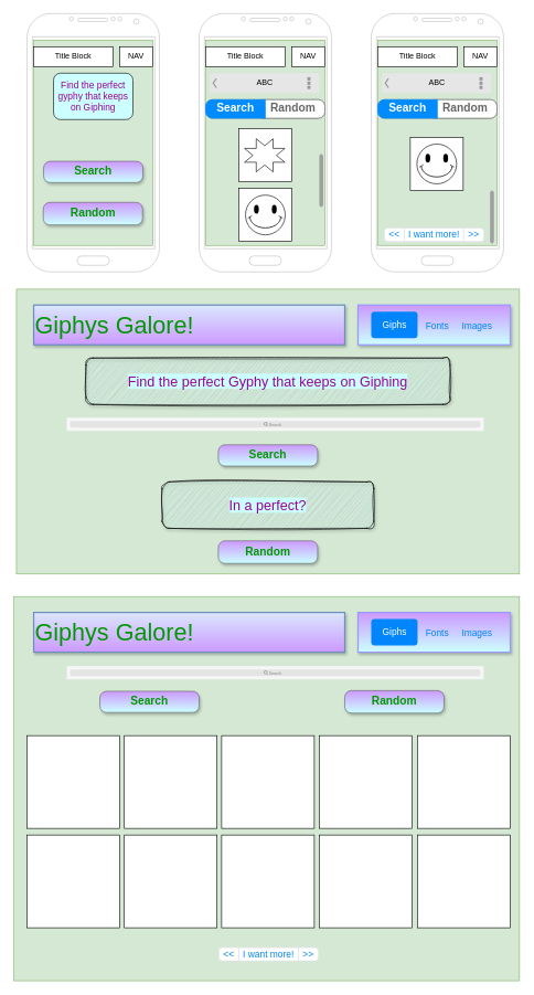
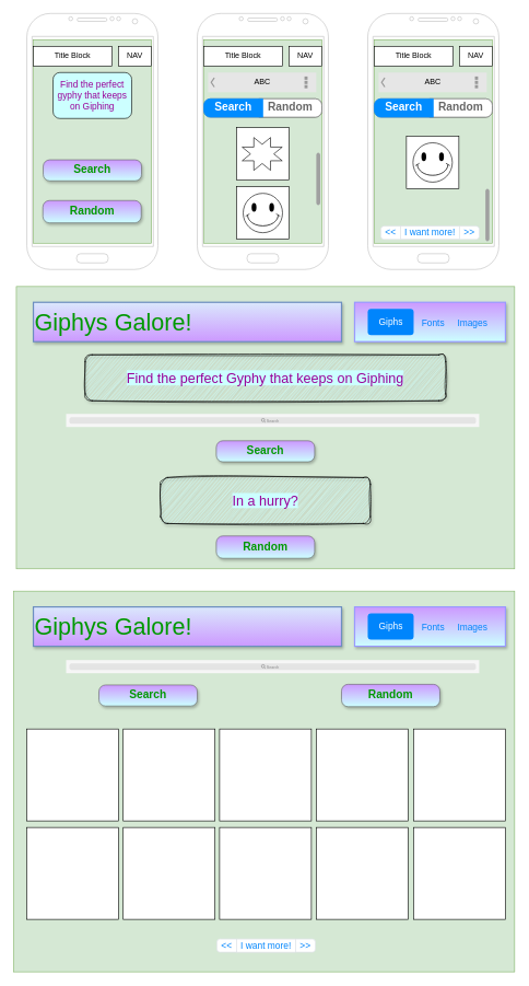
  <mxCell id="0" />
  <mxCell id="1" parent="0" />
  <mxCell id="2" value="" style="verticalLabelPosition=bottom;verticalAlign=top;html=1;shadow=0;dashed=0;strokeWidth=1;strokeColor=#82b366;shape=rect;fillColor=#d5e8d4;" vertex="1" parent="1"><mxGeometry x="50" y="60" width="180" height="310" as="geometry" /></mxCell>
  <mxCell id="3" value="" style="verticalLabelPosition=bottom;verticalAlign=top;html=1;shadow=0;dashed=0;strokeWidth=1;shape=mxgraph.android.phone2;strokeColor=#c0c0c0;" vertex="1" parent="1"><mxGeometry x="40" y="20" width="200" height="390" as="geometry" /></mxCell>
  <mxCell id="4" value="Title Block" style="rounded=0;whiteSpace=wrap;html=1;" vertex="1" parent="1"><mxGeometry x="50" y="70" width="120" height="30" as="geometry" /></mxCell>
  <mxCell id="5" value="NAV" style="rounded=0;whiteSpace=wrap;html=1;" vertex="1" parent="1"><mxGeometry x="180" y="70" width="50" height="30" as="geometry" /></mxCell>
  <mxCell id="6" value="&lt;div style=&quot;font-size: 14px;&quot;&gt;&lt;font style=&quot;background-color: rgb(204, 255, 255);&quot; color=&quot;#990099&quot;&gt;Find the perfect gyphy that keeps on Giphing&lt;/font&gt;&lt;/div&gt;" style="rounded=1;whiteSpace=wrap;html=1;align=center;fillColor=#CCFFFF;" vertex="1" parent="1"><mxGeometry x="80" y="110" width="120" height="70" as="geometry" /></mxCell>
  <mxCell id="7" value="" style="verticalLabelPosition=bottom;verticalAlign=top;html=1;shadow=0;dashed=0;strokeWidth=1;strokeColor=#82b366;shape=rect;fillColor=#d5e8d4;" vertex="1" parent="1"><mxGeometry x="310" y="60" width="180" height="310" as="geometry" /></mxCell>
  <mxCell id="8" value="" style="verticalLabelPosition=bottom;verticalAlign=top;html=1;shadow=0;dashed=0;strokeWidth=1;shape=mxgraph.android.phone2;strokeColor=#c0c0c0;" vertex="1" parent="1"><mxGeometry x="300" y="20" width="200" height="390" as="geometry" /></mxCell>
  <mxCell id="9" value="Title Block" style="rounded=0;whiteSpace=wrap;html=1;" vertex="1" parent="1"><mxGeometry x="310" y="70" width="120" height="30" as="geometry" /></mxCell>
  <mxCell id="10" value="NAV" style="rounded=0;whiteSpace=wrap;html=1;" vertex="1" parent="1"><mxGeometry x="440" y="70" width="50" height="30" as="geometry" /></mxCell>
  <mxCell id="11" value="ABC" style="strokeWidth=1;html=1;shadow=0;dashed=0;shape=mxgraph.android.action_bar;fillColor=#E6E6E6;strokeColor=#c0c0c0;strokeWidth=2;whiteSpace=wrap;" vertex="1" parent="1"><mxGeometry x="316.5" y="110" width="165" height="30" as="geometry" /></mxCell>
  <mxCell id="12" value="" style="whiteSpace=wrap;html=1;aspect=fixed;" vertex="1" parent="1"><mxGeometry x="360" y="194" width="80" height="80" as="geometry" /></mxCell>
  <mxCell id="13" value="" style="whiteSpace=wrap;html=1;aspect=fixed;" vertex="1" parent="1"><mxGeometry x="360" y="284" width="80" height="80" as="geometry" /></mxCell>
  <mxCell id="14" value="" style="html=1;verticalLabelPosition=bottom;labelBackgroundColor=#ffffff;verticalAlign=top;shadow=0;dashed=0;strokeWidth=2;shape=mxgraph.ios7.misc.scroll_(vertical);fillColor=#a0a0a0;" vertex="1" parent="1"><mxGeometry x="481.5" y="232" width="6" height="80" as="geometry" /></mxCell>
  <mxCell id="15" value="" style="verticalLabelPosition=bottom;verticalAlign=top;html=1;shape=mxgraph.basic.8_point_star" vertex="1" parent="1"><mxGeometry x="368.5" y="209" width="61" height="50" as="geometry" /></mxCell>
  <mxCell id="16" value="" style="verticalLabelPosition=bottom;verticalAlign=top;html=1;shape=mxgraph.basic.smiley" vertex="1" parent="1"><mxGeometry x="370" y="294" width="60" height="60" as="geometry" /></mxCell>
  <mxCell id="17" value="" style="verticalLabelPosition=bottom;verticalAlign=top;html=1;shadow=0;dashed=0;strokeWidth=1;strokeColor=#82b366;shape=rect;fillColor=#d5e8d4;" vertex="1" parent="1"><mxGeometry x="570" y="60" width="180" height="310" as="geometry" /></mxCell>
  <mxCell id="18" value="" style="verticalLabelPosition=bottom;verticalAlign=top;html=1;shadow=0;dashed=0;strokeWidth=1;shape=mxgraph.android.phone2;strokeColor=#c0c0c0;" vertex="1" parent="1"><mxGeometry x="560" y="20" width="200" height="390" as="geometry" /></mxCell>
  <mxCell id="19" value="Title Block" style="rounded=0;whiteSpace=wrap;html=1;" vertex="1" parent="1"><mxGeometry x="570" y="70" width="120" height="30" as="geometry" /></mxCell>
  <mxCell id="20" value="NAV" style="rounded=0;whiteSpace=wrap;html=1;" vertex="1" parent="1"><mxGeometry x="700" y="70" width="50" height="30" as="geometry" /></mxCell>
  <mxCell id="21" value="ABC" style="strokeWidth=1;html=1;shadow=0;dashed=0;shape=mxgraph.android.action_bar;fillColor=#E6E6E6;strokeColor=#c0c0c0;strokeWidth=2;whiteSpace=wrap;" vertex="1" parent="1"><mxGeometry x="576.5" y="110" width="165" height="30" as="geometry" /></mxCell>
  <mxCell id="22" value="" style="whiteSpace=wrap;html=1;aspect=fixed;" vertex="1" parent="1"><mxGeometry x="619" y="207" width="80" height="80" as="geometry" /></mxCell>
  <mxCell id="23" value="" style="html=1;verticalLabelPosition=bottom;labelBackgroundColor=#ffffff;verticalAlign=top;shadow=0;dashed=0;strokeWidth=2;shape=mxgraph.ios7.misc.scroll_(vertical);fillColor=#a0a0a0;" vertex="1" parent="1"><mxGeometry x="739.5" y="287" width="6" height="80" as="geometry" /></mxCell>
  <mxCell id="24" value="" style="verticalLabelPosition=bottom;verticalAlign=top;html=1;shape=mxgraph.basic.smiley" vertex="1" parent="1"><mxGeometry x="629" y="217" width="60" height="60" as="geometry" /></mxCell>
  <mxCell id="25" value="" style="html=1;shadow=0;dashed=0;shape=mxgraph.bootstrap.rrect;rSize=5;strokeColor=#DEE2E6;html=1;whiteSpace=wrap;fillColor=#ffffff;fontColor=#0085FC;" vertex="1" parent="1"><mxGeometry x="580" y="344" width="150" height="20" as="geometry" /></mxCell>
  <mxCell id="26" value="&lt;&lt;" style="strokeColor=inherit;fillColor=inherit;gradientColor=inherit;fontColor=inherit;html=1;shadow=0;dashed=0;shape=mxgraph.bootstrap.leftButton;rSize=5;perimeter=none;whiteSpace=wrap;resizeHeight=1;fontSize=14;" vertex="1" parent="25"><mxGeometry width="30" height="20" relative="1" as="geometry" /></mxCell>
  <mxCell id="27" value="I want more!" style="strokeColor=inherit;fillColor=inherit;gradientColor=inherit;fontColor=inherit;html=1;shadow=0;dashed=0;perimeter=none;whiteSpace=wrap;resizeHeight=1;fontSize=14;" vertex="1" parent="25"><mxGeometry width="90" height="20" relative="1" as="geometry"><mxPoint x="30" as="offset" /></mxGeometry></mxCell>
  <mxCell id="28" value="&gt;&gt;" style="strokeColor=inherit;fillColor=inherit;gradientColor=inherit;fontColor=inherit;html=1;shadow=0;dashed=0;shape=mxgraph.bootstrap.rightButton;rSize=5;perimeter=none;whiteSpace=wrap;resizeHeight=1;fontSize=14;" vertex="1" parent="25"><mxGeometry x="1" width="30" height="20" relative="1" as="geometry"><mxPoint x="-30" as="offset" /></mxGeometry></mxCell>
  <mxCell id="29" value="&lt;font color=&quot;#009900&quot;&gt;Search&lt;/font&gt;" style="strokeWidth=1;shadow=1;dashed=0;align=center;html=1;shape=mxgraph.mockup.buttons.button;strokeColor=#666666;fontColor=#ffffff;mainText=;buttonStyle=round;fontSize=17;fontStyle=1;fillColor=#CC99FF;whiteSpace=wrap;gradientColor=#CCFFFF;" vertex="1" parent="1"><mxGeometry x="65" y="243" width="150" height="32" as="geometry" /></mxCell>
  <mxCell id="30" value="&lt;font color=&quot;#009900&quot;&gt;Random&lt;/font&gt;" style="strokeWidth=1;shadow=1;dashed=0;align=center;html=1;shape=mxgraph.mockup.buttons.button;strokeColor=#666666;fontColor=#ffffff;mainText=;buttonStyle=round;fontSize=17;fontStyle=1;fillColor=#CC99FF;whiteSpace=wrap;gradientColor=#CCFFFF;" vertex="1" parent="1"><mxGeometry x="64.5" y="305" width="150" height="34" as="geometry" /></mxCell>
  <mxCell id="31" value="" style="strokeWidth=1;shadow=0;dashed=0;align=center;html=1;shape=mxgraph.mockup.rrect;rSize=10;fillColor=#ffffff;strokeColor=#666666;" vertex="1" parent="1"><mxGeometry x="310" y="150" width="180" height="28" as="geometry" /></mxCell>
  <mxCell id="32" value="Random" style="strokeColor=inherit;fillColor=inherit;gradientColor=inherit;strokeWidth=1;shadow=0;dashed=0;align=center;html=1;shape=mxgraph.mockup.rightButton;rSize=10;fontSize=17;fontColor=#666666;fontStyle=1;resizeHeight=1;whiteSpace=wrap;" vertex="1" parent="31"><mxGeometry x="1" width="96" height="28" relative="1" as="geometry"><mxPoint x="-96" as="offset" /></mxGeometry></mxCell>
  <mxCell id="33" value="Search" style="strokeWidth=1;shadow=0;dashed=0;align=center;html=1;shape=mxgraph.mockup.leftButton;rSize=10;fontSize=17;fontColor=#ffffff;fontStyle=1;fillColor=#008cff;strokeColor=#008cff;resizeHeight=1;whiteSpace=wrap;" vertex="1" parent="31"><mxGeometry width="90" height="28" relative="1" as="geometry" /></mxCell>
  <mxCell id="34" value="" style="strokeWidth=1;shadow=0;dashed=0;align=center;html=1;shape=mxgraph.mockup.rrect;rSize=10;fillColor=#ffffff;strokeColor=#666666;" vertex="1" parent="1"><mxGeometry x="570" y="150" width="180" height="28" as="geometry" /></mxCell>
  <mxCell id="35" value="Random" style="strokeColor=inherit;fillColor=inherit;gradientColor=inherit;strokeWidth=1;shadow=0;dashed=0;align=center;html=1;shape=mxgraph.mockup.rightButton;rSize=10;fontSize=17;fontColor=#666666;fontStyle=1;resizeHeight=1;whiteSpace=wrap;" vertex="1" parent="34"><mxGeometry x="1" width="96" height="28" relative="1" as="geometry"><mxPoint x="-96" as="offset" /></mxGeometry></mxCell>
  <mxCell id="36" value="Search" style="strokeWidth=1;shadow=0;dashed=0;align=center;html=1;shape=mxgraph.mockup.leftButton;rSize=10;fontSize=17;fontColor=#ffffff;fontStyle=1;fillColor=#008cff;strokeColor=#008cff;resizeHeight=1;whiteSpace=wrap;" vertex="1" parent="34"><mxGeometry width="90" height="28" relative="1" as="geometry" /></mxCell>
  <mxCell id="37" value="" style="rounded=0;whiteSpace=wrap;html=1;fillColor=#d5e8d4;strokeColor=#82b366;" vertex="1" parent="1"><mxGeometry x="24" y="436" width="760" height="430" as="geometry" /></mxCell>
  <mxCell id="38" value="&lt;p style=&quot;line-height: 100%; font-size: 36px;&quot;&gt;&lt;font color=&quot;#009900&quot; style=&quot;font-size: 36px;&quot;&gt;Giphys Galore!&lt;/font&gt;&lt;/p&gt;" style="rounded=0;whiteSpace=wrap;html=1;align=left;fillColor=#dae8fc;strokeColor=#6c8ebf;strokeWidth=2;gradientColor=#CC99FF;shadow=1;" vertex="1" parent="1"><mxGeometry x="50" y="460" width="470" height="60" as="geometry" /></mxCell>
  <mxCell id="39" value="" style="rounded=0;whiteSpace=wrap;html=1;strokeColor=#9999FF;strokeWidth=2;shadow=1;gradientColor=#CCFFFF;fillColor=#CC99FF;" vertex="1" parent="1"><mxGeometry x="540" y="460" width="230" height="60" as="geometry" /></mxCell>
  <mxCell id="40" value="Giphs" style="html=1;shadow=0;dashed=0;shape=mxgraph.bootstrap.rrect;rSize=5;fillColor=#0085FC;strokeColor=none;fontSize=14;fontColor=#ffffff;" vertex="1" parent="1"><mxGeometry x="560" y="470" width="70" height="40" as="geometry" /></mxCell>
  <mxCell id="41" value="Fonts" style="fillColor=none;strokeColor=none;fontSize=14;fontColor=#0085FC;" vertex="1" parent="1"><mxGeometry x="630" y="470" width="60" height="40" as="geometry" /></mxCell>
  <mxCell id="42" value="Images" style="fillColor=none;strokeColor=none;fontSize=14;fontColor=#0085FC;" vertex="1" parent="1"><mxGeometry x="690" y="470" width="60" height="40" as="geometry" /></mxCell>
  <mxCell id="43" value="" style="shape=rect;fillColor=#F6F6F6;strokeColor=none;" vertex="1" parent="1"><mxGeometry x="100" y="630" width="630" height="20" as="geometry" /></mxCell>
  <mxCell id="44" value="" style="html=1;strokeWidth=1;shadow=0;dashed=0;shape=mxgraph.ios7ui.marginRect;rx=3;ry=3;rectMargin=5;fillColor=#E4E4E4;strokeColor=none;" vertex="1" parent="43"><mxGeometry width="630" height="20" as="geometry" /></mxCell>
  <mxCell id="45" value="Search" style="shape=mxgraph.ios7.icons.looking_glass;strokeColor=#878789;fillColor=none;fontColor=#878789;labelPosition=right;verticalLabelPosition=middle;align=left;verticalAlign=middle;fontSize=6;fontStyle=0;spacingTop=2;sketch=0;html=1;" vertex="1" parent="43"><mxGeometry x="0.5" y="0.5" width="6" height="6" relative="1" as="geometry"><mxPoint x="-17" y="-3" as="offset" /></mxGeometry></mxCell>
  <mxCell id="46" value="&lt;div style=&quot;&quot;&gt;&lt;font style=&quot;background-color: rgb(204, 255, 255); font-size: 21px;&quot; color=&quot;#990099&quot;&gt;Find the perfect Gyphy that keeps on Giphing&lt;/font&gt;&lt;/div&gt;" style="rounded=1;whiteSpace=wrap;html=1;align=center;fillColor=#CCFFFF;shadow=1;sketch=1;curveFitting=1;jiggle=2;" vertex="1" parent="1"><mxGeometry x="129" y="540" width="550" height="70" as="geometry" /></mxCell>
  <mxCell id="47" value="&lt;font color=&quot;#009900&quot;&gt;Search&lt;/font&gt;" style="strokeWidth=1;shadow=1;dashed=0;align=center;html=1;shape=mxgraph.mockup.buttons.button;strokeColor=#666666;fontColor=#ffffff;mainText=;buttonStyle=round;fontSize=17;fontStyle=1;fillColor=#CC99FF;whiteSpace=wrap;gradientColor=#CCFFFF;" vertex="1" parent="1"><mxGeometry x="329" y="671" width="150" height="32" as="geometry" /></mxCell>
- <mxCell id="48" value="&lt;div style=&quot;&quot;&gt;&lt;font style=&quot;background-color: rgb(204, 255, 255); font-size: 21px;&quot; color=&quot;#990099&quot;&gt;In a perfect?&lt;/font&gt;&lt;/div&gt;" style="rounded=1;whiteSpace=wrap;html=1;align=center;fillColor=#CCFFFF;sketch=1;curveFitting=1;jiggle=2;shadow=1;" vertex="1" parent="1"><mxGeometry x="244" y="727" width="320" height="70" as="geometry" /></mxCell>
+ <mxCell id="48" value="&lt;div style=&quot;&quot;&gt;&lt;font style=&quot;background-color: rgb(204, 255, 255); font-size: 21px;&quot; color=&quot;#990099&quot;&gt;In a hurry?&lt;/font&gt;&lt;/div&gt;" style="rounded=1;whiteSpace=wrap;html=1;align=center;fillColor=#CCFFFF;sketch=1;curveFitting=1;jiggle=2;shadow=1;" vertex="1" parent="1"><mxGeometry x="244" y="727" width="320" height="70" as="geometry" /></mxCell>
  <mxCell id="49" value="&lt;font color=&quot;#009900&quot;&gt;Random&lt;/font&gt;" style="strokeWidth=1;shadow=1;dashed=0;align=center;html=1;shape=mxgraph.mockup.buttons.button;strokeColor=#666666;fontColor=#ffffff;mainText=;buttonStyle=round;fontSize=17;fontStyle=1;fillColor=#CC99FF;whiteSpace=wrap;gradientColor=#CCFFFF;" vertex="1" parent="1"><mxGeometry x="329" y="816" width="150" height="34" as="geometry" /></mxCell>
  <mxCell id="50" value="" style="rounded=0;whiteSpace=wrap;html=1;fillColor=#d5e8d4;strokeColor=#82b366;" vertex="1" parent="1"><mxGeometry x="20" y="900" width="764" height="580" as="geometry" /></mxCell>
  <mxCell id="51" value="&lt;p style=&quot;line-height: 100%; font-size: 36px;&quot;&gt;&lt;font color=&quot;#009900&quot; style=&quot;font-size: 36px;&quot;&gt;Giphys Galore!&lt;/font&gt;&lt;/p&gt;" style="rounded=0;whiteSpace=wrap;html=1;align=left;fillColor=#dae8fc;strokeColor=#6c8ebf;strokeWidth=2;gradientColor=#CC99FF;shadow=1;" vertex="1" parent="1"><mxGeometry x="50" y="924" width="470" height="60" as="geometry" /></mxCell>
  <mxCell id="52" value="" style="rounded=0;whiteSpace=wrap;html=1;strokeColor=#9999FF;strokeWidth=2;shadow=1;gradientColor=#CCFFFF;fillColor=#CC99FF;" vertex="1" parent="1"><mxGeometry x="540" y="924" width="230" height="60" as="geometry" /></mxCell>
  <mxCell id="53" value="Giphs" style="html=1;shadow=0;dashed=0;shape=mxgraph.bootstrap.rrect;rSize=5;fillColor=#0085FC;strokeColor=none;fontSize=14;fontColor=#ffffff;" vertex="1" parent="1"><mxGeometry x="560" y="934" width="70" height="40" as="geometry" /></mxCell>
  <mxCell id="54" value="Fonts" style="fillColor=none;strokeColor=none;fontSize=14;fontColor=#0085FC;" vertex="1" parent="1"><mxGeometry x="630" y="934" width="60" height="40" as="geometry" /></mxCell>
  <mxCell id="55" value="Images" style="fillColor=none;strokeColor=none;fontSize=14;fontColor=#0085FC;" vertex="1" parent="1"><mxGeometry x="690" y="934" width="60" height="40" as="geometry" /></mxCell>
  <mxCell id="56" value="" style="shape=rect;fillColor=#F6F6F6;strokeColor=none;" vertex="1" parent="1"><mxGeometry x="100" y="1005" width="630" height="20" as="geometry" /></mxCell>
  <mxCell id="57" value="" style="html=1;strokeWidth=1;shadow=0;dashed=0;shape=mxgraph.ios7ui.marginRect;rx=3;ry=3;rectMargin=5;fillColor=#E4E4E4;strokeColor=none;" vertex="1" parent="56"><mxGeometry width="630" height="20" as="geometry" /></mxCell>
  <mxCell id="58" value="Search" style="shape=mxgraph.ios7.icons.looking_glass;strokeColor=#878789;fillColor=none;fontColor=#878789;labelPosition=right;verticalLabelPosition=middle;align=left;verticalAlign=middle;fontSize=6;fontStyle=0;spacingTop=2;sketch=0;html=1;" vertex="1" parent="56"><mxGeometry x="0.5" y="0.5" width="6" height="6" relative="1" as="geometry"><mxPoint x="-17" y="-3" as="offset" /></mxGeometry></mxCell>
  <mxCell id="59" value="&lt;font color=&quot;#009900&quot;&gt;Search&lt;/font&gt;" style="strokeWidth=1;shadow=1;dashed=0;align=center;html=1;shape=mxgraph.mockup.buttons.button;strokeColor=#666666;fontColor=#ffffff;mainText=;buttonStyle=round;fontSize=17;fontStyle=1;fillColor=#CC99FF;whiteSpace=wrap;gradientColor=#CCFFFF;" vertex="1" parent="1"><mxGeometry x="150" y="1043" width="150" height="32" as="geometry" /></mxCell>
  <mxCell id="60" value="&lt;font color=&quot;#009900&quot;&gt;Random&lt;/font&gt;" style="strokeWidth=1;shadow=1;dashed=0;align=center;html=1;shape=mxgraph.mockup.buttons.button;strokeColor=#666666;fontColor=#ffffff;mainText=;buttonStyle=round;fontSize=17;fontStyle=1;fillColor=#CC99FF;whiteSpace=wrap;gradientColor=#CCFFFF;" vertex="1" parent="1"><mxGeometry x="520" y="1042" width="150" height="34" as="geometry" /></mxCell>
  <mxCell id="61" value="" style="whiteSpace=wrap;html=1;aspect=fixed;" vertex="1" parent="1"><mxGeometry x="40" y="1110" width="140" height="140" as="geometry" /></mxCell>
  <mxCell id="62" value="" style="whiteSpace=wrap;html=1;aspect=fixed;" vertex="1" parent="1"><mxGeometry x="187" y="1110" width="140" height="140" as="geometry" /></mxCell>
  <mxCell id="63" value="" style="whiteSpace=wrap;html=1;aspect=fixed;" vertex="1" parent="1"><mxGeometry x="334" y="1110" width="140" height="140" as="geometry" /></mxCell>
  <mxCell id="64" value="" style="whiteSpace=wrap;html=1;aspect=fixed;" vertex="1" parent="1"><mxGeometry x="481.5" y="1110" width="140" height="140" as="geometry" /></mxCell>
  <mxCell id="65" value="" style="whiteSpace=wrap;html=1;aspect=fixed;" vertex="1" parent="1"><mxGeometry x="630" y="1110" width="140" height="140" as="geometry" /></mxCell>
  <mxCell id="66" value="" style="whiteSpace=wrap;html=1;aspect=fixed;" vertex="1" parent="1"><mxGeometry x="40" y="1260" width="140" height="140" as="geometry" /></mxCell>
  <mxCell id="67" value="" style="whiteSpace=wrap;html=1;aspect=fixed;" vertex="1" parent="1"><mxGeometry x="187" y="1260" width="140" height="140" as="geometry" /></mxCell>
  <mxCell id="68" value="" style="whiteSpace=wrap;html=1;aspect=fixed;" vertex="1" parent="1"><mxGeometry x="334" y="1260" width="140" height="140" as="geometry" /></mxCell>
  <mxCell id="69" value="" style="whiteSpace=wrap;html=1;aspect=fixed;" vertex="1" parent="1"><mxGeometry x="481.5" y="1260" width="140" height="140" as="geometry" /></mxCell>
  <mxCell id="70" value="" style="whiteSpace=wrap;html=1;aspect=fixed;" vertex="1" parent="1"><mxGeometry x="630" y="1260" width="140" height="140" as="geometry" /></mxCell>
  <mxCell id="71" value="" style="html=1;shadow=0;dashed=0;shape=mxgraph.bootstrap.rrect;rSize=5;strokeColor=#DEE2E6;html=1;whiteSpace=wrap;fillColor=#ffffff;fontColor=#0085FC;" vertex="1" parent="1"><mxGeometry x="330" y="1430" width="150" height="20" as="geometry" /></mxCell>
  <mxCell id="72" value="&lt;&lt;" style="strokeColor=inherit;fillColor=inherit;gradientColor=inherit;fontColor=inherit;html=1;shadow=0;dashed=0;shape=mxgraph.bootstrap.leftButton;rSize=5;perimeter=none;whiteSpace=wrap;resizeHeight=1;fontSize=14;" vertex="1" parent="71"><mxGeometry width="30" height="20" relative="1" as="geometry" /></mxCell>
  <mxCell id="73" value="I want more!" style="strokeColor=inherit;fillColor=inherit;gradientColor=inherit;fontColor=inherit;html=1;shadow=0;dashed=0;perimeter=none;whiteSpace=wrap;resizeHeight=1;fontSize=14;" vertex="1" parent="71"><mxGeometry width="90" height="20" relative="1" as="geometry"><mxPoint x="30" as="offset" /></mxGeometry></mxCell>
  <mxCell id="74" value="&gt;&gt;" style="strokeColor=inherit;fillColor=inherit;gradientColor=inherit;fontColor=inherit;html=1;shadow=0;dashed=0;shape=mxgraph.bootstrap.rightButton;rSize=5;perimeter=none;whiteSpace=wrap;resizeHeight=1;fontSize=14;" vertex="1" parent="71"><mxGeometry x="1" width="30" height="20" relative="1" as="geometry"><mxPoint x="-30" as="offset" /></mxGeometry></mxCell>
